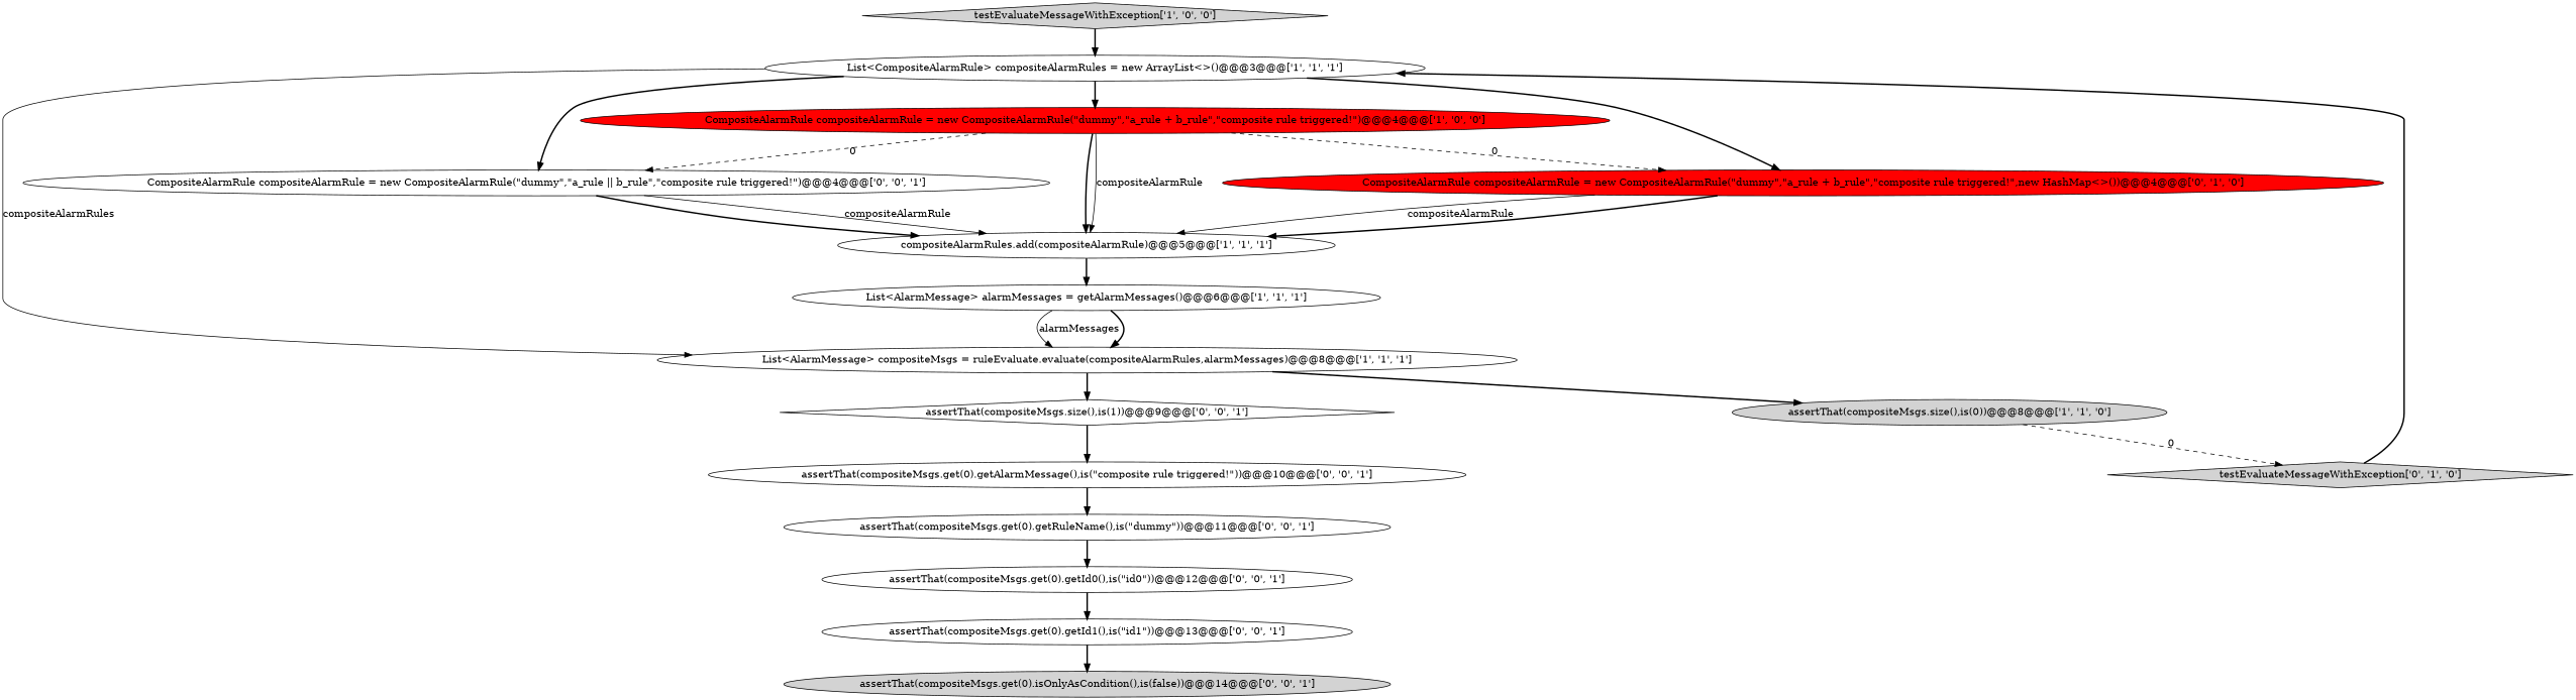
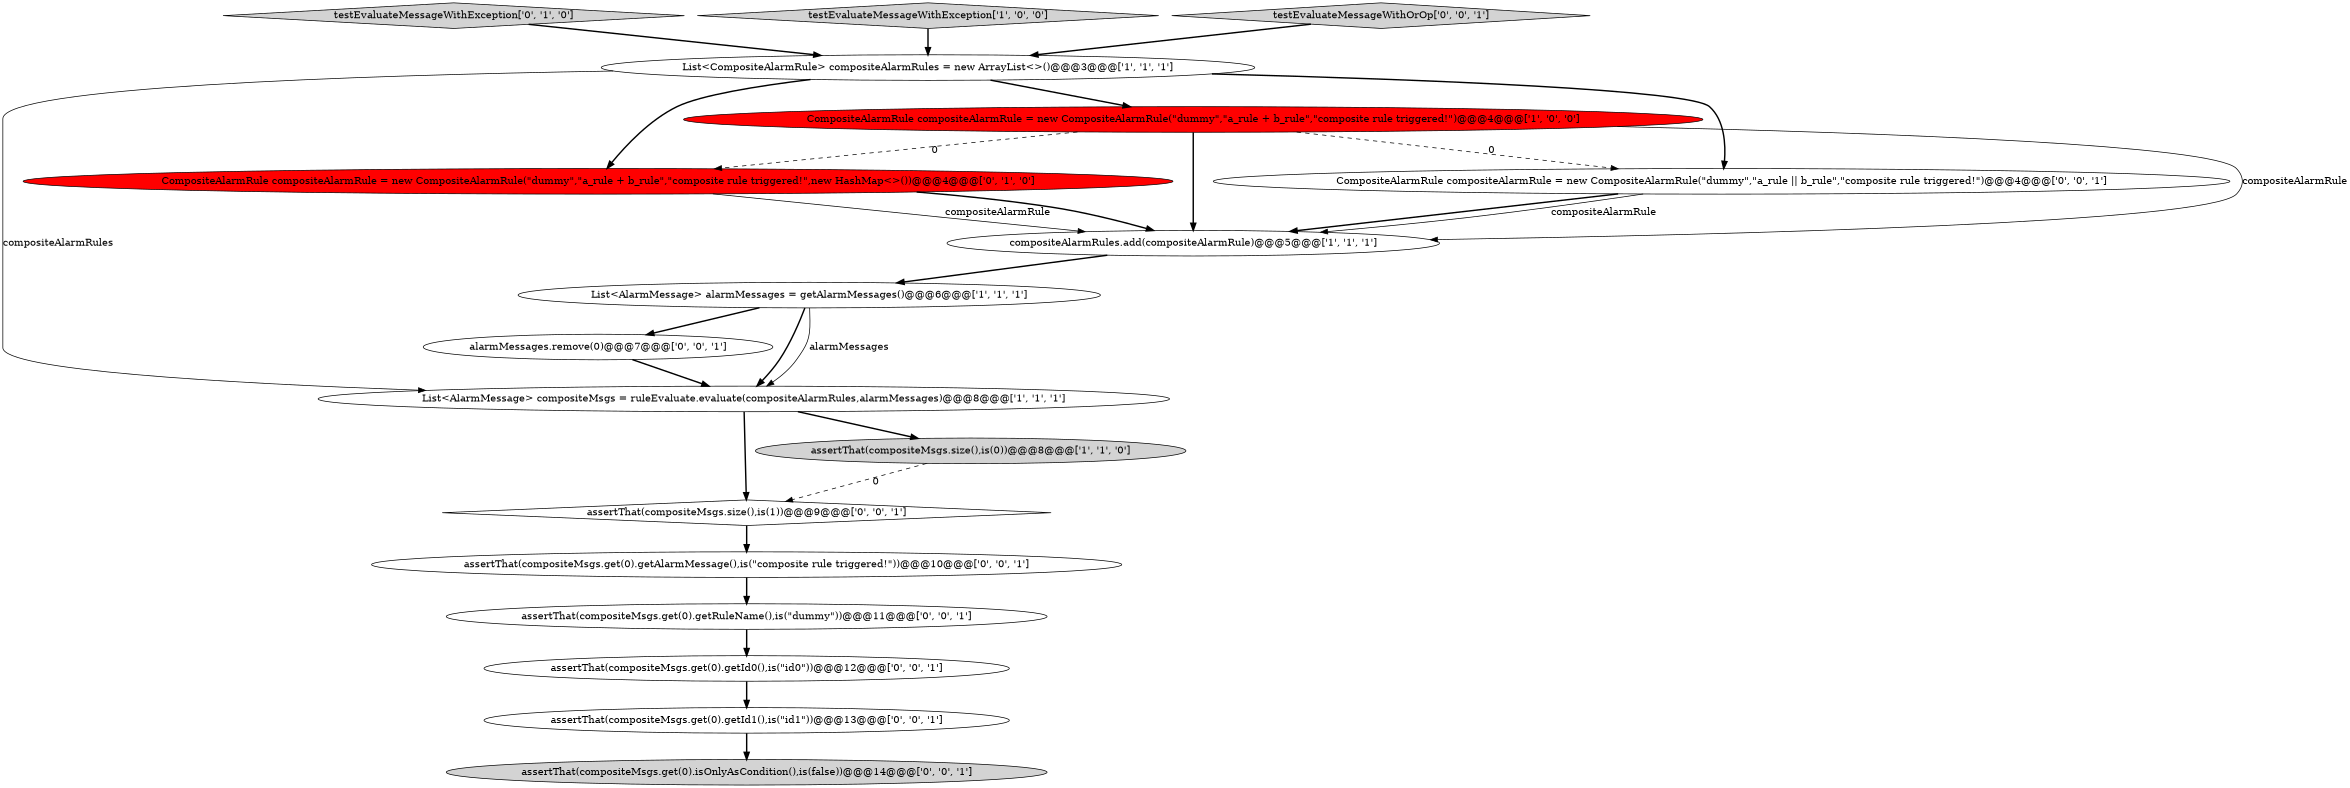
  digraph {
    node [fillcolor=white shape=ellipse style=filled]
    edge [style=bold]
    n1 [label="List<CompositeAlarmRule> compositeAlarmRules = new ArrayList<>()@@@3@@@['1', '1', '1']"]
    n2 [fillcolor=red label="CompositeAlarmRule compositeAlarmRule = new CompositeAlarmRule(\"dummy\",\"a_rule + b_rule\",\"composite rule triggered!\",new HashMap<>())@@@4@@@['0', '1', '0']"]
    n3 [label="CompositeAlarmRule compositeAlarmRule = new CompositeAlarmRule(\"dummy\",\"a_rule || b_rule\",\"composite rule triggered!\")@@@4@@@['0', '0', '1']"]
    n4 [fillcolor=red label="CompositeAlarmRule compositeAlarmRule = new CompositeAlarmRule(\"dummy\",\"a_rule + b_rule\",\"composite rule triggered!\")@@@4@@@['1', '0', '0']"]
    n5 [label="List<AlarmMessage> compositeMsgs = ruleEvaluate.evaluate(compositeAlarmRules,alarmMessages)@@@8@@@['1', '1', '1']"]
    n6 [label="compositeAlarmRules.add(compositeAlarmRule)@@@5@@@['1', '1', '1']"]
    n7 [label="assertThat(compositeMsgs.size(),is(1))@@@9@@@['0', '0', '1']" shape=diamond]
    n8 [fillcolor=lightgray label="assertThat(compositeMsgs.size(),is(0))@@@8@@@['1', '1', '0']"]
    n9 [label="List<AlarmMessage> alarmMessages = getAlarmMessages()@@@6@@@['1', '1', '1']"]
    n10 [label="assertThat(compositeMsgs.get(0).getAlarmMessage(),is(\"composite rule triggered!\"))@@@10@@@['0', '0', '1']"]
    n11 [label="assertThat(compositeMsgs.get(0).getRuleName(),is(\"dummy\"))@@@11@@@['0', '0', '1']"]
    n12 [fillcolor=lightgray label="assertThat(compositeMsgs.get(0).isOnlyAsCondition(),is(false))@@@14@@@['0', '0', '1']"]
    n13 [label="assertThat(compositeMsgs.get(0).getId0(),is(\"id0\"))@@@12@@@['0', '0', '1']"]
    n14 [label="assertThat(compositeMsgs.get(0).getId1(),is(\"id1\"))@@@13@@@['0', '0', '1']"]
+   n15 [label="alarmMessages.remove(0)@@@7@@@['0', '0', '1']"]
    n16 [fillcolor=lightgray label="testEvaluateMessageWithException['0', '1', '0']" shape=diamond]
    n17 [fillcolor=lightgray label="testEvaluateMessageWithException['1', '0', '0']" shape=diamond]
+   n18 [fillcolor=lightgray label="testEvaluateMessageWithOrOp['0', '0', '1']" shape=diamond]
    n1 -> n2
    n1 -> n3
    n1 -> n4
    n1 -> n5 [label=compositeAlarmRules style=solid]
    n2 -> n6 [label=compositeAlarmRule style=solid]
    n2 -> n6
    n3 -> n6
    n3 -> n6 [label=compositeAlarmRule style=solid]
    n4 -> n2 [label=0 style=dashed]
    n4 -> n3 [label=0 style=dashed]
    n4 -> n6
    n4 -> n6 [label=compositeAlarmRule style=solid]
    n5 -> n7
    n5 -> n8
    n6 -> n9
    n7 -> n10
-   n8 -> n16 [label=0 style=dashed]
+   n8 -> n7 [label=0 style=dashed]
    n9 -> n5
    n9 -> n5 [label=alarmMessages style=solid]
+   n9 -> n15
    n10 -> n11
    n11 -> n13
    n13 -> n14
    n14 -> n12
+   n15 -> n5
    n16 -> n1
    n17 -> n1
+   n18 -> n1
  }
